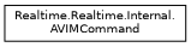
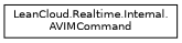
  digraph {
    rankdir=TB
    fontname="DejaVu Sans"
-   n1 [color=black fillcolor=white fontname="DejaVu Sans" fontsize=10 height=0.2 label="Realtime.Realtime.Internal.\lAVIMCommand" shape=record style=filled width=0.4]
+   n1 [color=black fillcolor=white fontname="DejaVu Sans" fontsize=10 height=0.2 label="LeanCloud.Realtime.Internal.\lAVIMCommand" shape=record style=filled width=0.4]
  }
